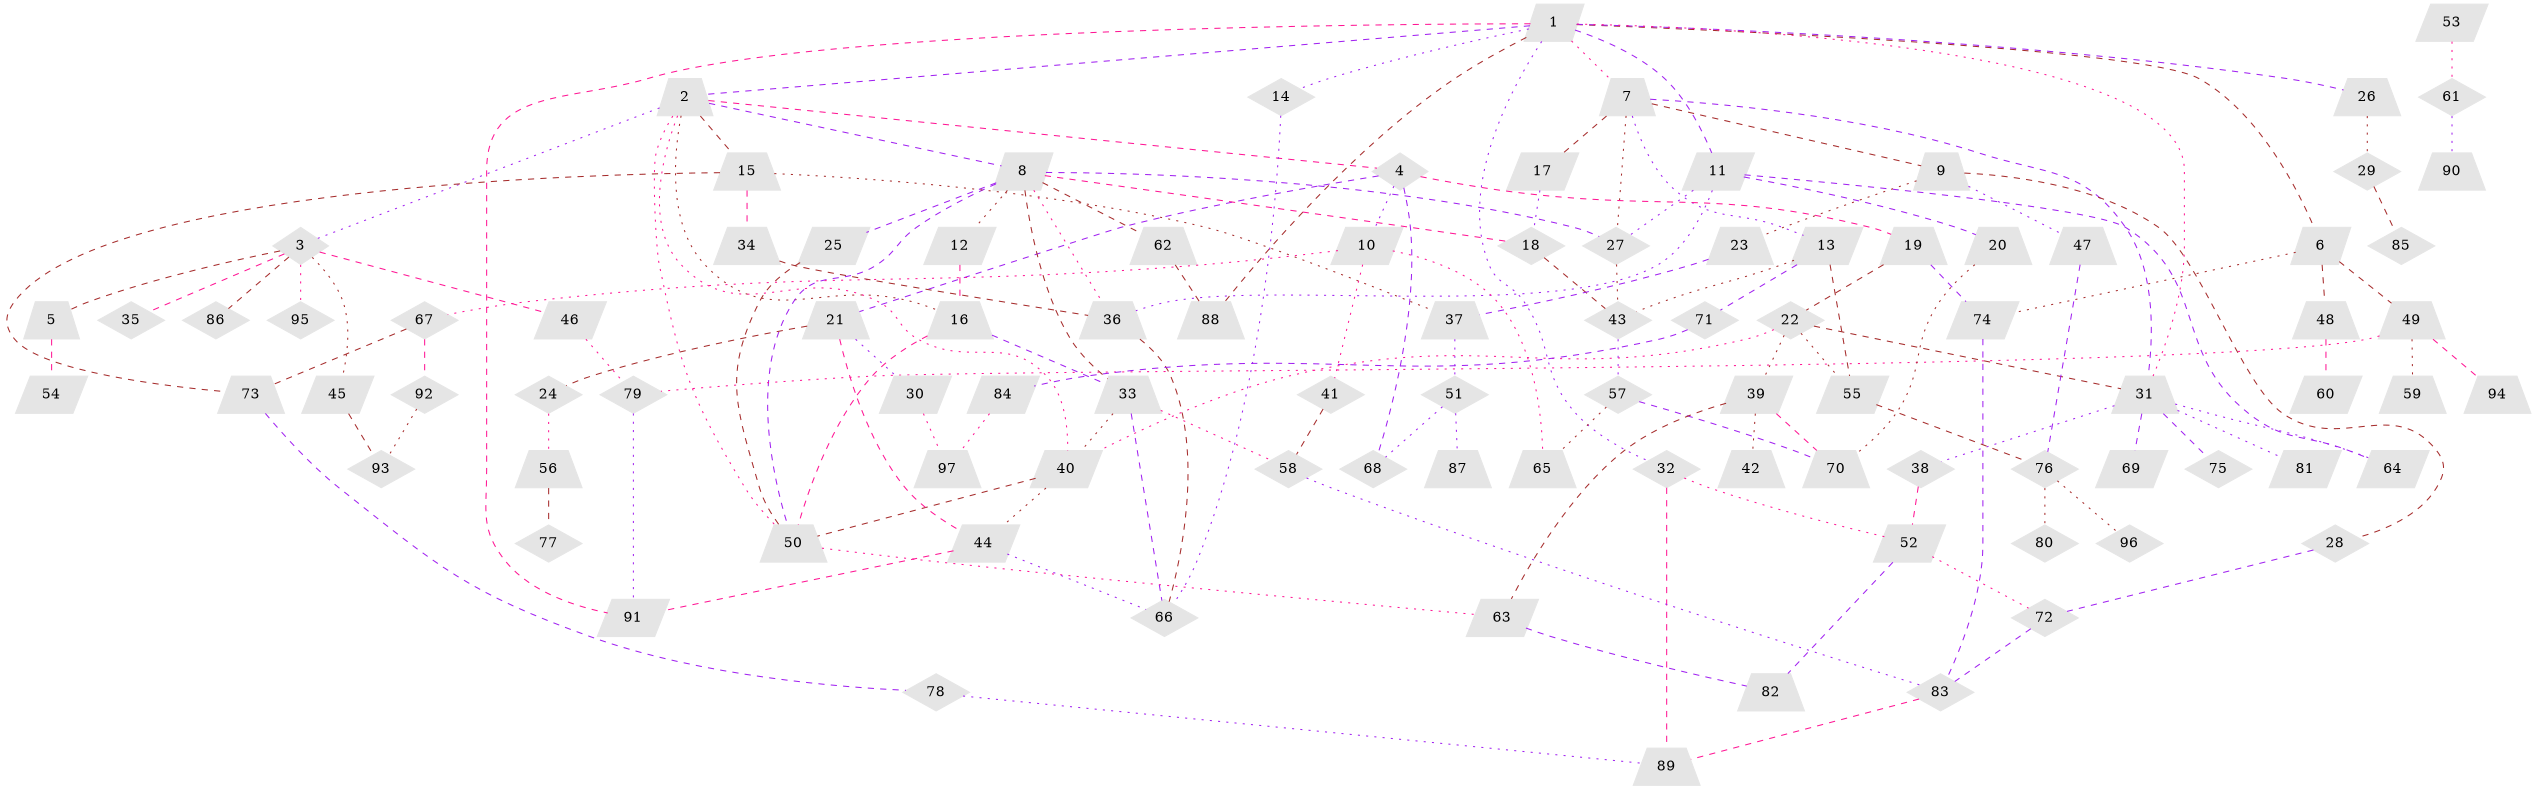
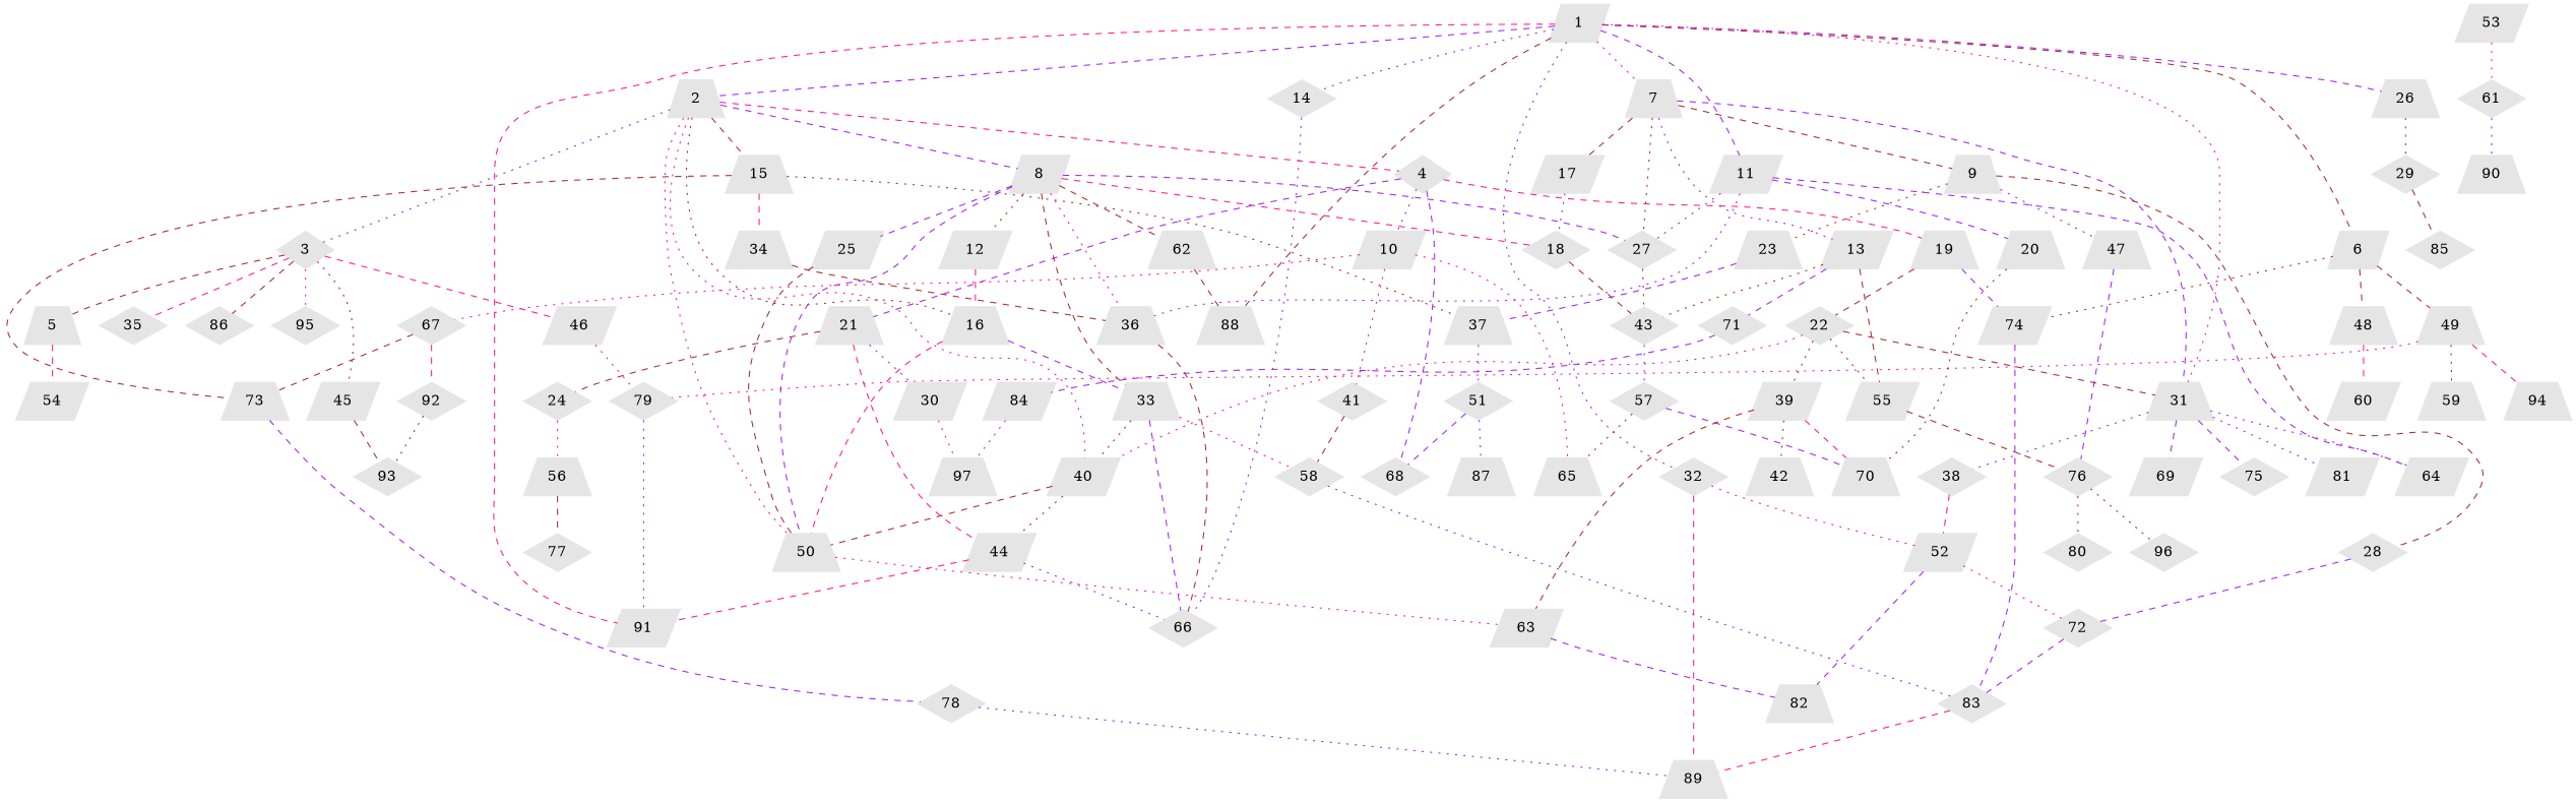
  graph {
    node [color=gray90 shape=diamond style=filled]
    edge [color=purple style=dashed weight=1.0]
    1 [shape=parallelogram]
    2 [shape=trapezium]
    6 [shape=parallelogram]
    7 [shape=trapezium]
    11 [shape=parallelogram]
    14
    26 [shape=trapezium]
    31 [shape=trapezium]
    32
    88 [shape=trapezium]
    91 [shape=parallelogram]
    3
    4
    8 [shape=parallelogram]
    15 [shape=trapezium]
    16 [shape=trapezium]
    40 [shape=parallelogram]
    50 [shape=trapezium]
    48 [shape=trapezium]
    49 [shape=trapezium]
    74 [shape=parallelogram]
    9 [shape=trapezium]
    13 [shape=parallelogram]
    17 [shape=parallelogram]
    27
    36 [shape=trapezium]
    20 [shape=trapezium]
    64 [shape=parallelogram]
    66
    29
    38
    69 [shape=parallelogram]
    75
    81 [shape=parallelogram]
    52 [shape=parallelogram]
    89 [shape=trapezium]
    5 [shape=trapezium]
    35
    45 [shape=parallelogram]
    46 [shape=parallelogram]
    86
    95
    10 [shape=parallelogram]
    19 [shape=trapezium]
    21 [shape=trapezium]
    68
    12 [shape=parallelogram]
    18
    25 [shape=parallelogram]
    33 [shape=trapezium]
    62 [shape=trapezium]
    34 [shape=trapezium]
    37 [shape=trapezium]
    73 [shape=trapezium]
    44 [shape=parallelogram]
    63 [shape=parallelogram]
    54 [shape=parallelogram]
    93
    79
    53 [shape=parallelogram]
    61
    41
    65 [shape=trapezium]
    67
    22
    24
    30 [shape=parallelogram]
    60 [shape=parallelogram]
    59 [shape=trapezium]
    94 [shape=trapezium]
    83
    23 [shape=trapezium]
    28
    47 [shape=trapezium]
    43
    55 [shape=parallelogram]
    71
    58
    72
    76
    92
    70 [shape=trapezium]
    57
    84 [shape=parallelogram]
    51
    78
    39 [shape=parallelogram]
    56 [shape=trapezium]
    97 [shape=trapezium]
    42 [shape=trapezium]
    77
    85
    82 [shape=trapezium]
    87 [shape=trapezium]
    80
    96
    90 [shape=trapezium]
    1 -- 2
    1 -- 6 [color=brown]
    1 -- 7 [color=deeppink style=dotted]
    1 -- 11
    1 -- 14 [style=dotted]
    1 -- 26
    1 -- 31 [color=deeppink style=dotted]
    1 -- 32 [style=dotted]
    1 -- 88 [color=brown]
    1 -- 91 [color=deeppink]
    2 -- 3 [style=dotted]
    2 -- 4 [color=deeppink]
    2 -- 8
    2 -- 15 [color=brown]
    2 -- 16 [color=brown style=dotted weight=2.0]
    2 -- 40 [color=deeppink style=dotted]
    2 -- 50 [color=deeppink style=dotted]
    6 -- 48 [color=brown]
    6 -- 49 [color=brown]
    6 -- 74 [color=brown style=dotted]
    7 -- 31
    7 -- 9 [color=brown]
    7 -- 13 [style=dotted]
    7 -- 17 [color=brown]
    7 -- 27 [color=brown style=dotted]
    11 -- 27 [style=dotted]
    11 -- 36 [style=dotted]
    11 -- 20
    11 -- 64
    14 -- 66 [style=dotted]
    26 -- 29 [color=brown style=dotted]
    31 -- 64 [style=dotted]
    31 -- 38 [style=dotted]
    31 -- 69 [weight=2.0]
    31 -- 75
    31 -- 81 [style=dotted]
    32 -- 52 [color=deeppink style=dotted]
    32 -- 89 [color=deeppink]
    3 -- 5 [color=brown]
    3 -- 35 [color=deeppink]
    3 -- 45 [color=brown style=dotted]
    3 -- 46 [color=deeppink]
    3 -- 86 [color=brown]
    3 -- 95 [color=deeppink style=dotted]
    4 -- 10 [style=dotted]
    4 -- 19 [color=deeppink]
    4 -- 21
    4 -- 68
    8 -- 50
    8 -- 27
    8 -- 36 [color=deeppink style=dotted]
    8 -- 12 [color=brown style=dotted]
    8 -- 18 [color=deeppink]
    8 -- 25
    8 -- 33 [color=brown]
    8 -- 62 [color=brown]
    15 -- 34 [color=deeppink]
    15 -- 37 [color=brown style=dotted]
    15 -- 73 [color=brown]
    16 -- 50 [color=deeppink]
    16 -- 33
    40 -- 50 [color=brown]
    40 -- 44 [color=brown style=dotted]
    50 -- 63 [color=deeppink style=dotted]
    48 -- 60 [color=deeppink]
    49 -- 79 [color=deeppink style=dotted]
    49 -- 59 [color=brown style=dotted]
    49 -- 94 [color=deeppink]
    74 -- 83
    9 -- 23 [color=brown style=dotted]
    9 -- 28 [color=brown]
    9 -- 47 [style=dotted]
    13 -- 43 [color=brown style=dotted]
    13 -- 55 [color=brown]
    13 -- 71
    17 -- 18 [style=dotted]
    27 -- 43 [color=brown style=dotted]
    36 -- 66 [color=brown]
    20 -- 70 [color=brown style=dotted]
    29 -- 85 [color=brown]
    38 -- 52 [color=deeppink]
    52 -- 72 [color=deeppink style=dotted]
    52 -- 82
    5 -- 54 [color=deeppink]
    45 -- 93 [color=brown]
    46 -- 79 [color=deeppink style=dotted]
    10 -- 41 [color=deeppink style=dotted]
    10 -- 65 [color=deeppink style=dotted]
    10 -- 67 [color=deeppink style=dotted]
    19 -- 74
    19 -- 22 [color=brown]
    21 -- 44 [color=deeppink]
    21 -- 24 [color=brown]
    21 -- 30 [style=dotted]
    12 -- 16 [color=deeppink]
    18 -- 43 [color=brown]
    25 -- 50 [color=brown]
    33 -- 40 [color=brown style=dotted]
    33 -- 66
    33 -- 58 [color=deeppink style=dotted]
    62 -- 88 [color=brown]
    34 -- 36 [color=brown]
    37 -- 51 [style=dotted]
    73 -- 78
    44 -- 91 [color=deeppink]
    44 -- 66 [style=dotted]
    63 -- 82
    79 -- 91 [style=dotted]
    53 -- 61 [color=deeppink style=dotted]
    61 -- 90 [style=dotted]
    41 -- 58 [color=brown]
    67 -- 73 [color=brown]
    67 -- 92 [color=deeppink]
    22 -- 31 [color=brown]
    22 -- 40 [color=deeppink style=dotted]
    22 -- 55 [color=brown style=dotted]
    22 -- 39 [color=brown style=dotted]
    24 -- 56 [color=deeppink style=dotted]
    30 -- 97 [color=deeppink style=dotted]
    83 -- 89 [color=deeppink]
    23 -- 37
    28 -- 72
    47 -- 76
    43 -- 57 [style=dotted]
    55 -- 76 [color=brown]
    71 -- 84
    58 -- 83 [style=dotted]
    72 -- 83
    76 -- 80 [color=brown style=dotted]
    76 -- 96 [color=brown style=dotted]
    92 -- 93 [color=brown style=dotted]
    57 -- 65 [color=brown style=dotted]
    57 -- 70
    84 -- 97 [color=deeppink style=dotted]
-   51 -- 68 [style=dotted]
+   51 -- 68
    51 -- 87 [style=dotted]
    78 -- 89 [style=dotted]
    39 -- 63 [color=brown]
    39 -- 70 [color=deeppink]
    39 -- 42 [color=brown style=dotted]
    56 -- 77 [color=brown]
  }
